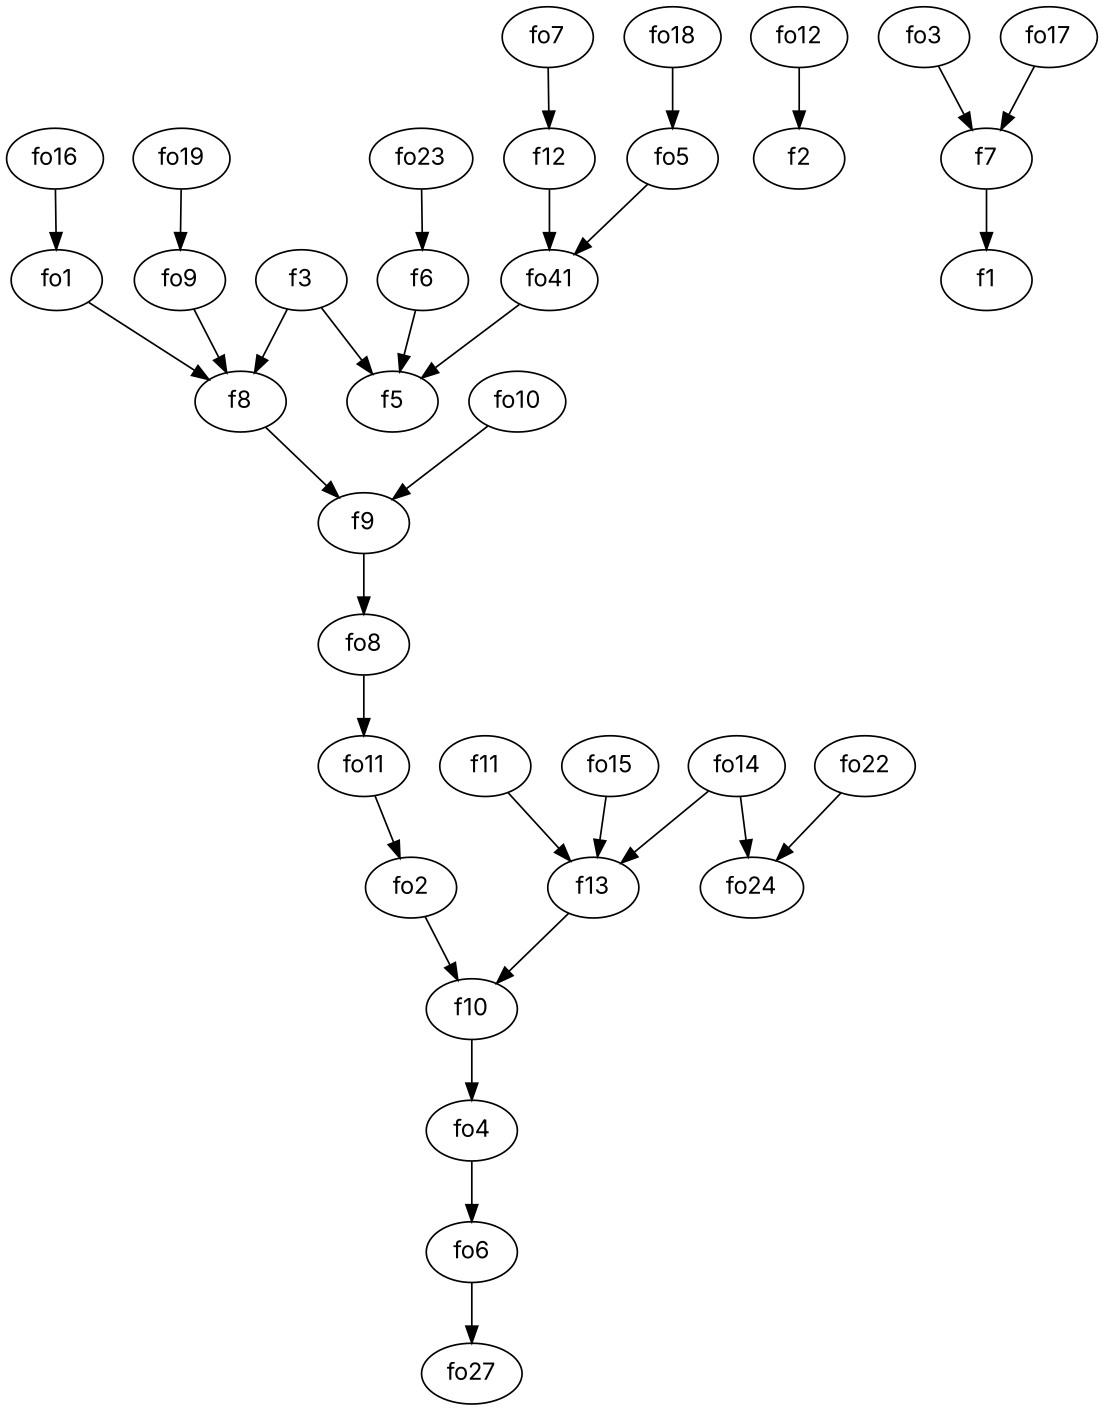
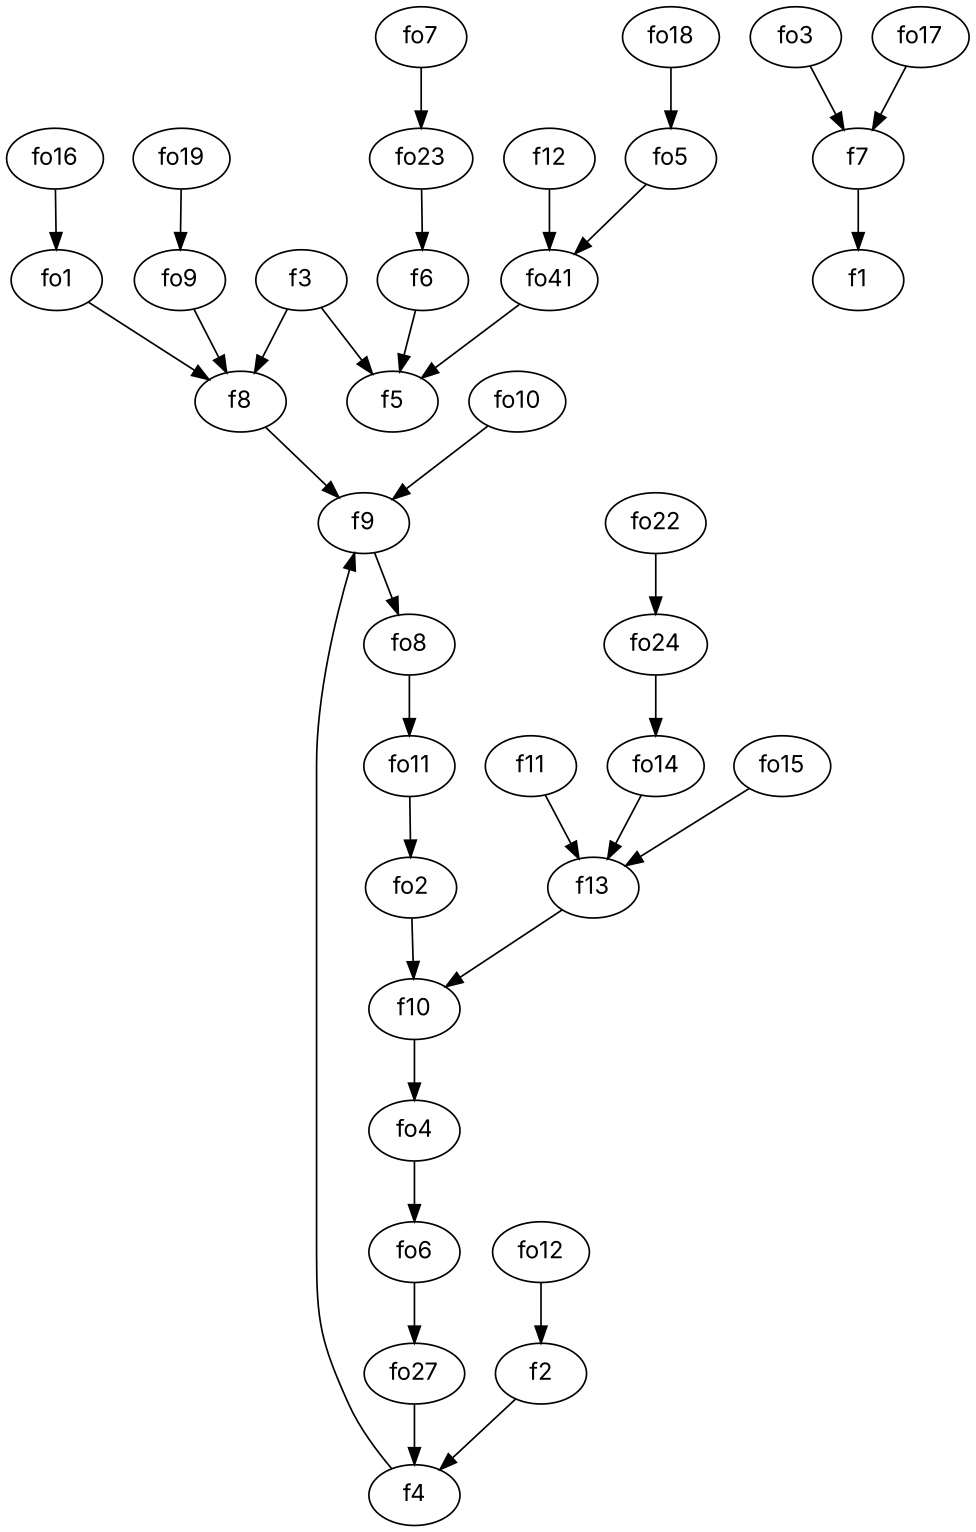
  strict digraph {
    fontname=Inter
    node [fontname=Inter]
    edge [fontname=Inter weight=2]
    n1 [label=fo41]
    f12
    f2
+   f4
    f9
    f3
    f8
    f5
    fo8
    f6
    f7
    f1
    fo11
    f10
    fo4
    fo6
    f11
    f13
    fo1
    fo2
    fo3
    n22 [label=fo27]
    fo5
    fo7
    fo23
    fo9
    fo10
    fo12
    fo14
    fo15
    fo16
    fo17
    fo18
    fo19
    fo22
    fo24
    n1 -> f5
    f12 -> n1
+   f2 -> f4
+   f4 -> f9
    f9 -> fo8
    f3 -> f8
    f3 -> f5
    f8 -> f9
    fo8 -> fo11
    f6 -> f5
    f7 -> f1
    fo11 -> fo2
    f10 -> fo4
    fo4 -> fo6
    fo6 -> n22
    f11 -> f13
    f13 -> f10
    fo1 -> f8
    fo2 -> f10
    fo3 -> f7
+   n22 -> f4
    fo5 -> n1
-   fo7 -> f12
+   fo7 -> fo23
    fo23 -> f6
    fo9 -> f8
    fo10 -> f9
    fo12 -> f2
    fo14 -> f13
    fo15 -> f13
    fo16 -> fo1
    fo17 -> f7
    fo18 -> fo5
    fo19 -> fo9
    fo22 -> fo24
-   fo14 -> fo24
+   fo24 -> fo14
  }
